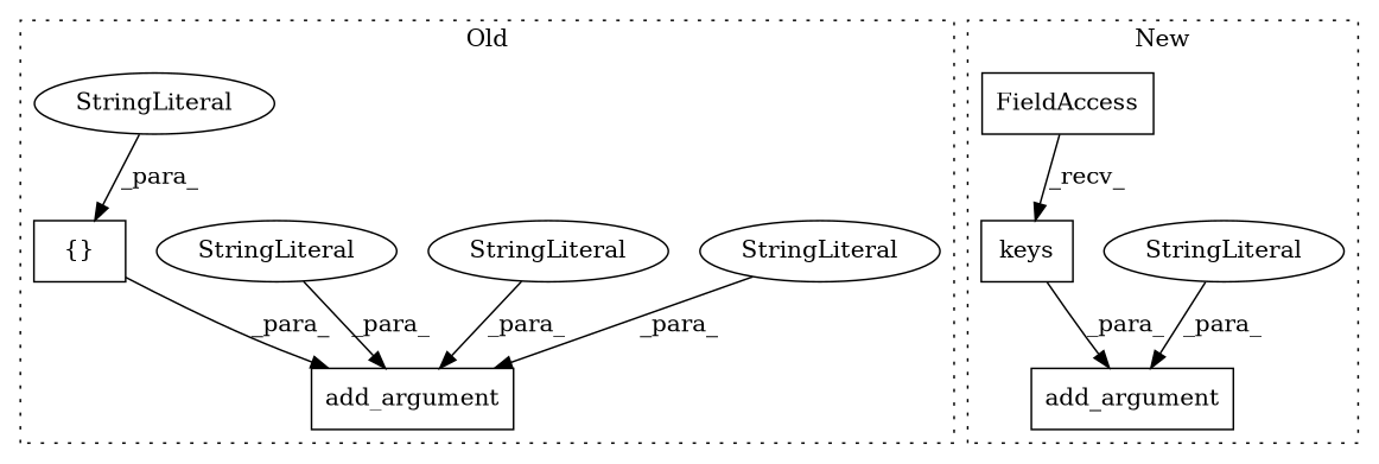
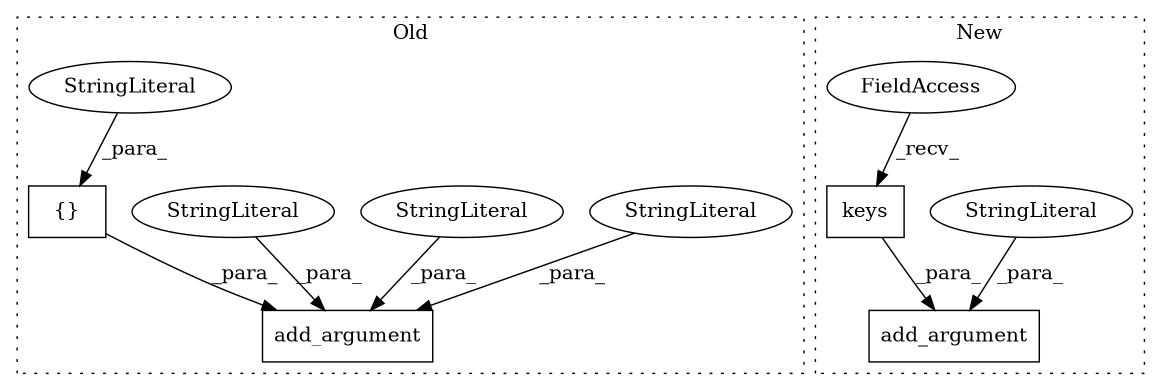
  digraph {
    node [a=45 l="13,1" shape=box]
    n1 [a=32 label=add_argument s="532,710"]
    n2 [l=12 label=StringLiteral s=545 shape=ellipse]
    n3 [l=24 label=StringLiteral s=558 shape=ellipse]
    n4 [a=4 l="1,1" label="{}" s="602,699"]
    n5 [l=9 label=StringLiteral s=701 shape=ellipse]
    n6 [l=9 label=StringLiteral s=603 shape=ellipse]
    n7 [a=32 l=6 label=keys s=1375]
    n8 [a=32 label=add_argument s="1298,1391"]
    n9 [l=24 label=StringLiteral s=1324 shape=ellipse]
-   n10 [a=22 l=18 label=FieldAccess s=1356]
+   n10 [a=22 l=18 label=FieldAccess s=1356 shape=ellipse]
    subgraph cluster_1 {
      label=Old
      style=dotted
      n1
      n2
      n3
      n4
      n5
      n6
    }
    subgraph cluster_2 {
      label=New
      style=dotted
      n7
      n8
      n9
      n10
    }
    n2 -> n1 [label=_para_]
    n3 -> n1 [label=_para_]
    n4 -> n1 [label=_para_]
    n5 -> n1 [label=_para_]
    n6 -> n4 [label=_para_]
    n7 -> n8 [label=_para_]
    n9 -> n8 [label=_para_]
    n10 -> n7 [label=_recv_]
  }
